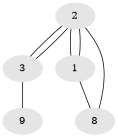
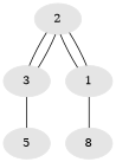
  graph {
    node [color=gray90 style=filled]
    2 [super="+1+4+6+7+10+12+13+14+19"]
    3 [super="+1"]
    n3 [label=1 super="+12+17"]
    8 [super="+15"]
-   9 [super="+11+16+18"]
+   9 [super="+11+16+18" label=5]
    2 -- 3
    2 -- 3
    2 -- n3
    2 -- n3
-   2 -- 8
    3 -- 9
    n3 -- 8
  }
